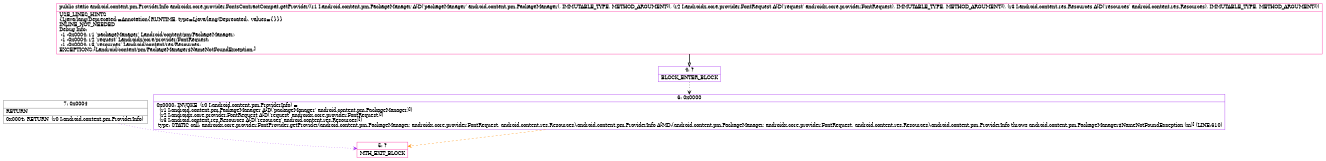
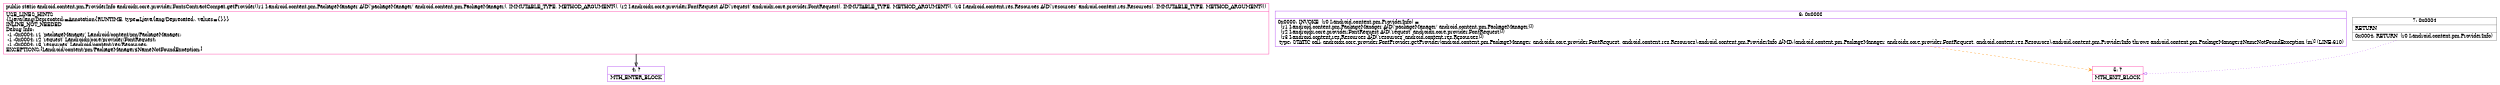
  digraph {
    node [color=purple shape=record]
    edge [arrowhead=vee color=black style=dotted]
-   n1 [label="{4\:\ ?|BLOCK_ENTER_BLOCK\l}"]
+   n1 [label="{4\:\ ?|MTH_ENTER_BLOCK\l}"]
    n2 [label="{6\:\ 0x0000|0x0000: INVOKE  (r0 I:android.content.pm.ProviderInfo) = \l  (r1 I:android.content.pm.PackageManager A[D('packageManager' android.content.pm.PackageManager)])\l  (r2 I:androidx.core.provider.FontRequest A[D('request' androidx.core.provider.FontRequest)])\l  (r3 I:android.content.res.Resources A[D('resources' android.content.res.Resources)])\l type: STATIC call: androidx.core.provider.FontProvider.getProvider(android.content.pm.PackageManager, androidx.core.provider.FontRequest, android.content.res.Resources):android.content.pm.ProviderInfo A[MD:(android.content.pm.PackageManager, androidx.core.provider.FontRequest, android.content.res.Resources):android.content.pm.ProviderInfo throws android.content.pm.PackageManager$NameNotFoundException (m)] (LINE:610)\l}"]
    n3 [color=deeppink label="{5\:\ ?|MTH_EXIT_BLOCK\l}"]
    n4 [color=gray40 label="{7\:\ 0x0004|RETURN\l|0x0004: RETURN  (r0 I:android.content.pm.ProviderInfo) \l}"]
    n5 [color=deeppink label="{public static android.content.pm.ProviderInfo androidx.core.provider.FontsContractCompat.getProvider((r1 I:android.content.pm.PackageManager A[D('packageManager' android.content.pm.PackageManager), IMMUTABLE_TYPE, METHOD_ARGUMENT]), (r2 I:androidx.core.provider.FontRequest A[D('request' androidx.core.provider.FontRequest), IMMUTABLE_TYPE, METHOD_ARGUMENT]), (r3 I:android.content.res.Resources A[D('resources' android.content.res.Resources), IMMUTABLE_TYPE, METHOD_ARGUMENT]))  | USE_LINES_HINTS\l\{Ljava\/lang\/Deprecated;=Annotation\{RUNTIME, type=Ljava\/lang\/Deprecated;, values=\{\}\}\}\lINLINE_NOT_NEEDED\lDebug Info:\l  \-1 \-0x0004: r1 'packageManager' Landroid\/content\/pm\/PackageManager;\l  \-1 \-0x0004: r2 'request' Landroidx\/core\/provider\/FontRequest;\l  \-1 \-0x0004: r3 'resources' Landroid\/content\/res\/Resources;\lEXCEPTIONS:[Landroid\/content\/pm\/PackageManager$NameNotFoundException;]\l}"]
-   n1 -> n2
    n2 -> n3 [color=darkorange style=dashed]
-   n4 -> n3 [color=purple]
+   n4 -> n3 [arrowhead=onormal color=purple]
    n5 -> n1 [arrowhead=onormal style=bold]
  }
